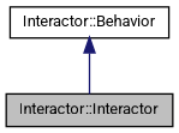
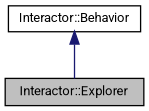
  digraph {
    fontname=Roboto
    node [color=black fontname=Roboto fontsize=10 shape=record style=filled]
-   n1 [fillcolor=grey75 fontcolor=black height=0.2 label="Interactor::Interactor" width=0.4]
+   n1 [fillcolor=grey75 fontcolor=black height=0.2 label="Interactor::Explorer" width=0.4]
    n2 [fillcolor=white height=0.2 label="Interactor::Behavior" width=0.4]
    n2 -> n1 [color=midnightblue dir=back fontname=Roboto fontsize=10 labelfontname=Helvetica labelfontsize=10 style=solid]
  }
